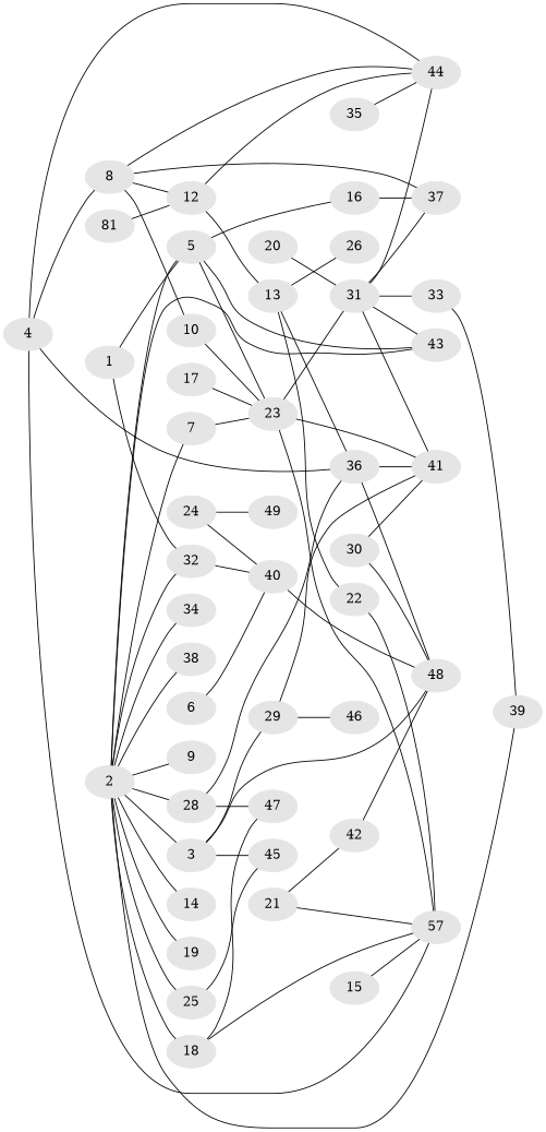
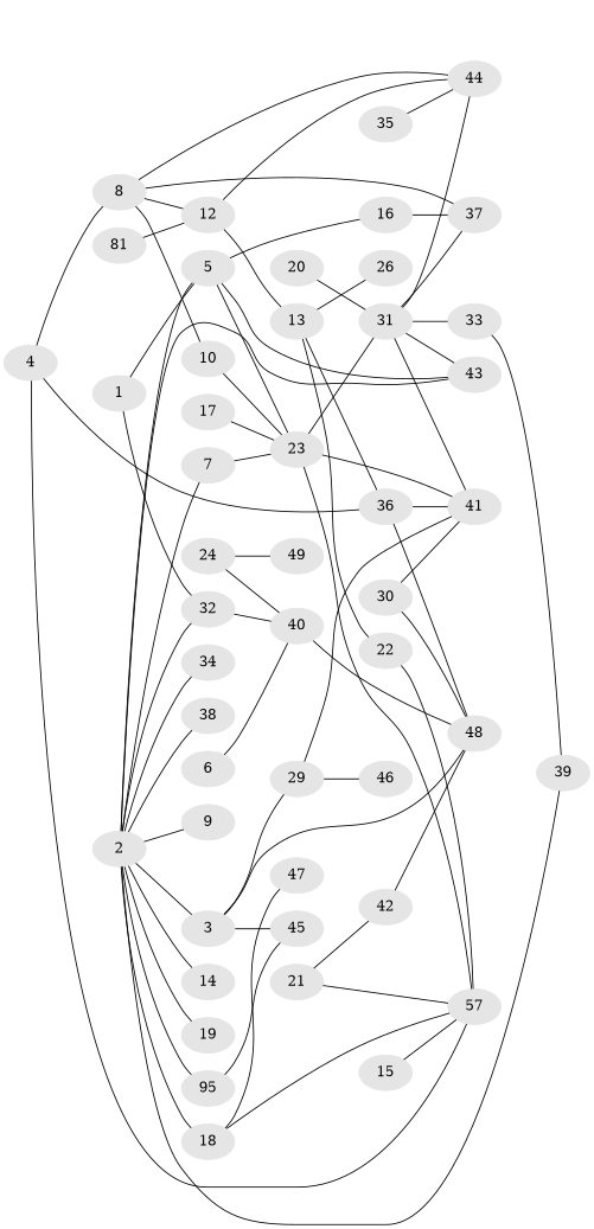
  graph {
    rankdir=LR
    node [color=gray90 style=filled]
    edge [weight=1.0]
    1
    5
    32
    43
    16
    23
    40
    2
    3
    7
    9
    14
    18
    19
-   25
-   28
+   25 [label=95]
    34
    38
    39
    29
    45
    48
    n23 [label=57]
    47
    36
    41
    46
    4
    8
    44
    10
    12
    37
    31
    6
    13
    n37 [label=81]
    22
    26
    15
    17
    20
    33
    21
    42
    24
    49
    30
    35
    1 -- 5
    1 -- 32
    5 -- 43
    5 -- 16
    5 -- 23
    32 -- 40
    16 -- 37
    23 -- n23
    23 -- 41
    23 -- 31
    40 -- 48
    2 -- 5
    2 -- 32
    2 -- 43
    2 -- 3
    2 -- 7
    2 -- 9
    2 -- 14
    2 -- 18
    2 -- 19
    2 -- 25
-   2 -- 28
    2 -- 34
    2 -- 38
    2 -- 39
    3 -- 29
    3 -- 45
    3 -- 48
    7 -- 23
    18 -- n23
    18 -- 47
    25 -- 45
-   28 -- 47
-   28 -- 36
    29 -- 41
    29 -- 46
    36 -- 48
    36 -- 41
    4 -- n23
    4 -- 36
    4 -- 8
-   4 -- 44
    8 -- 44
    8 -- 10
    8 -- 12
    8 -- 37
    10 -- 23
    12 -- 44
    12 -- 13
    31 -- 43
    31 -- 41 [weight=2.0]
    31 -- 44
    31 -- 37
    31 -- 33 [weight=2.0]
    6 -- 40
    13 -- 36
    13 -- 22
    13 -- 26
    n37 -- 12
    22 -- n23
    15 -- n23
    17 -- 23
    20 -- 31
    33 -- 39
    21 -- n23
    21 -- 42
    42 -- 48
    24 -- 40
    24 -- 49
    30 -- 48
    30 -- 41 [weight=2.0]
    35 -- 44
  }
